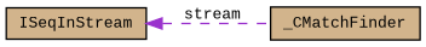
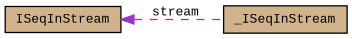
  digraph {
    rankdir=LR
    fontname="Liberation Mono"
    node [color=black fillcolor=tan fontname="Liberation Mono" fontsize=10 shape=record style=filled]
-   n1 [fontcolor=black height=0.2 label=_CMatchFinder width=0.4]
+   n1 [fontcolor=black height=0.2 label=_ISeqInStream width=0.4]
    n2 [height=0.2 label=ISeqInStream width=0.4]
    n2 -> n1 [color=darkorchid3 dir=back fontname="Liberation Mono" fontsize=10 label=" stream" labelfontname=Helvetica labelfontsize=10 style=dashed]
  }
